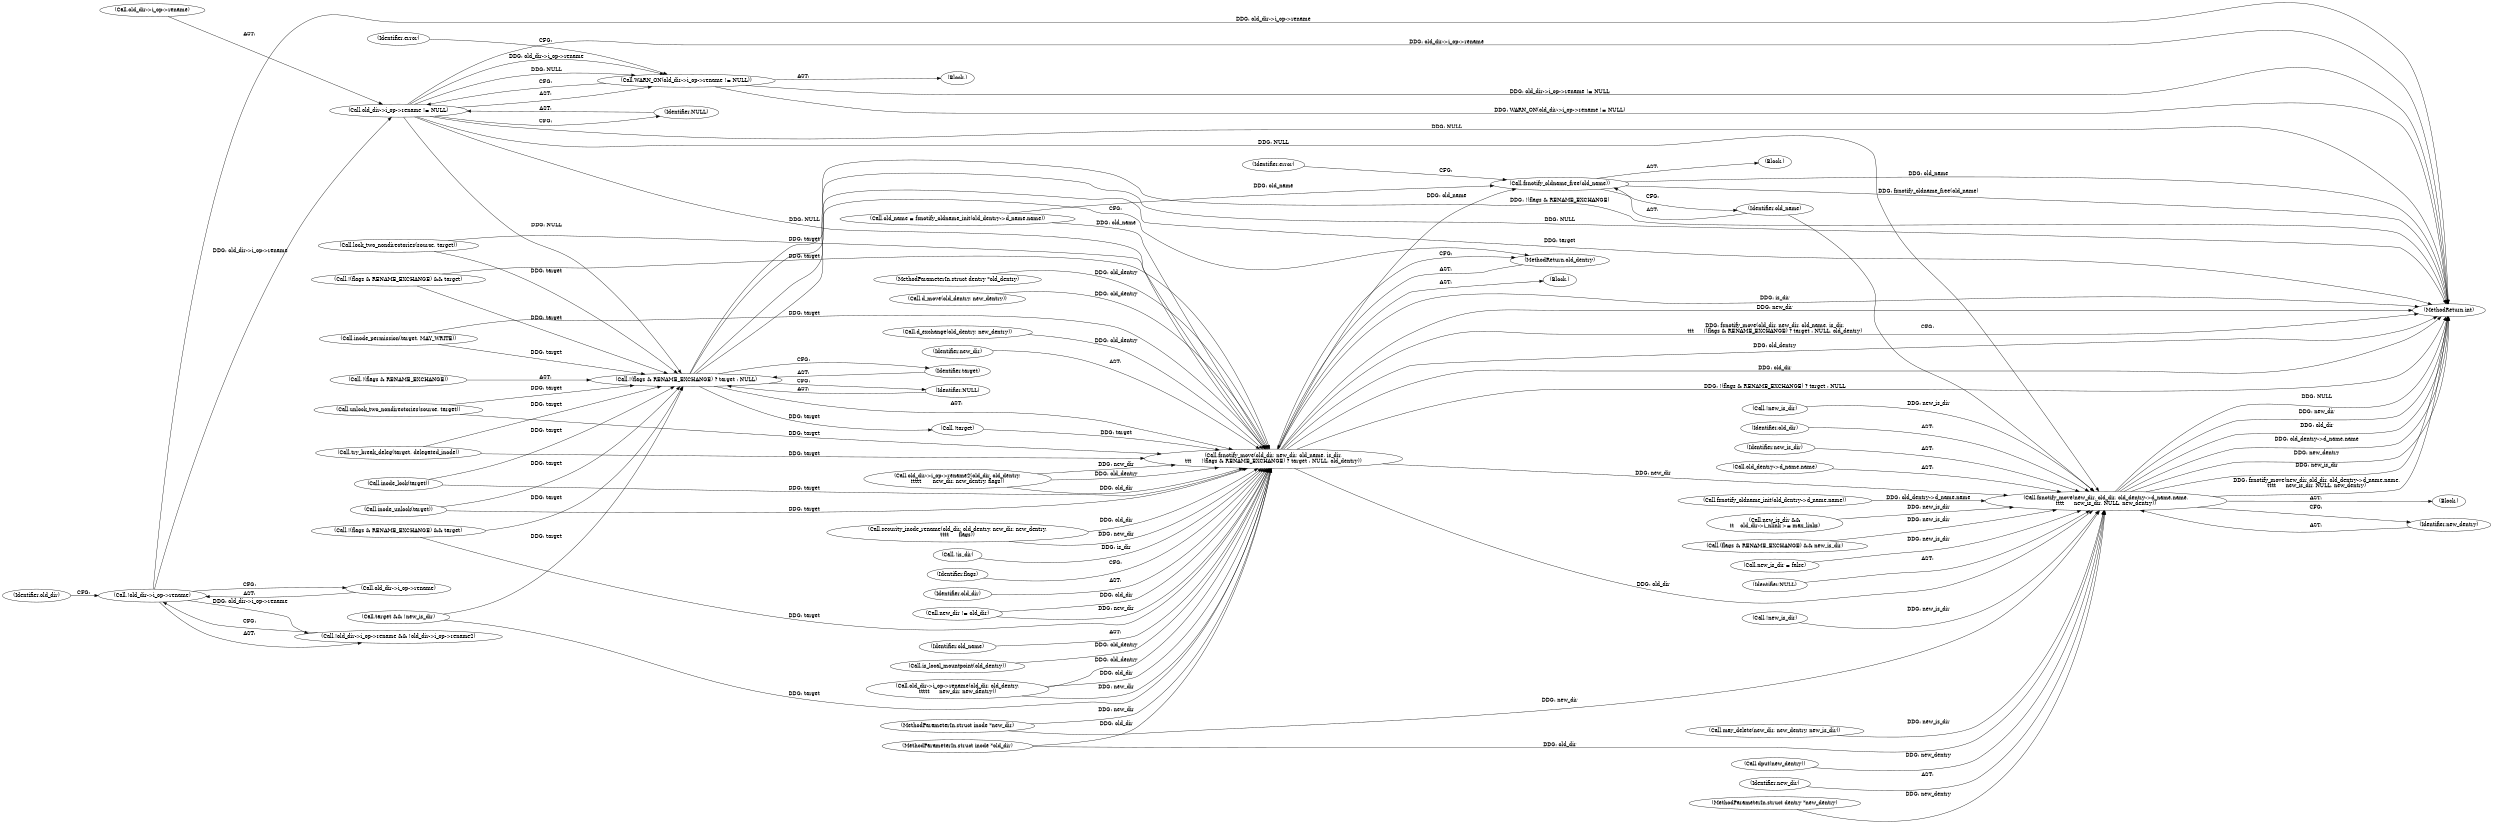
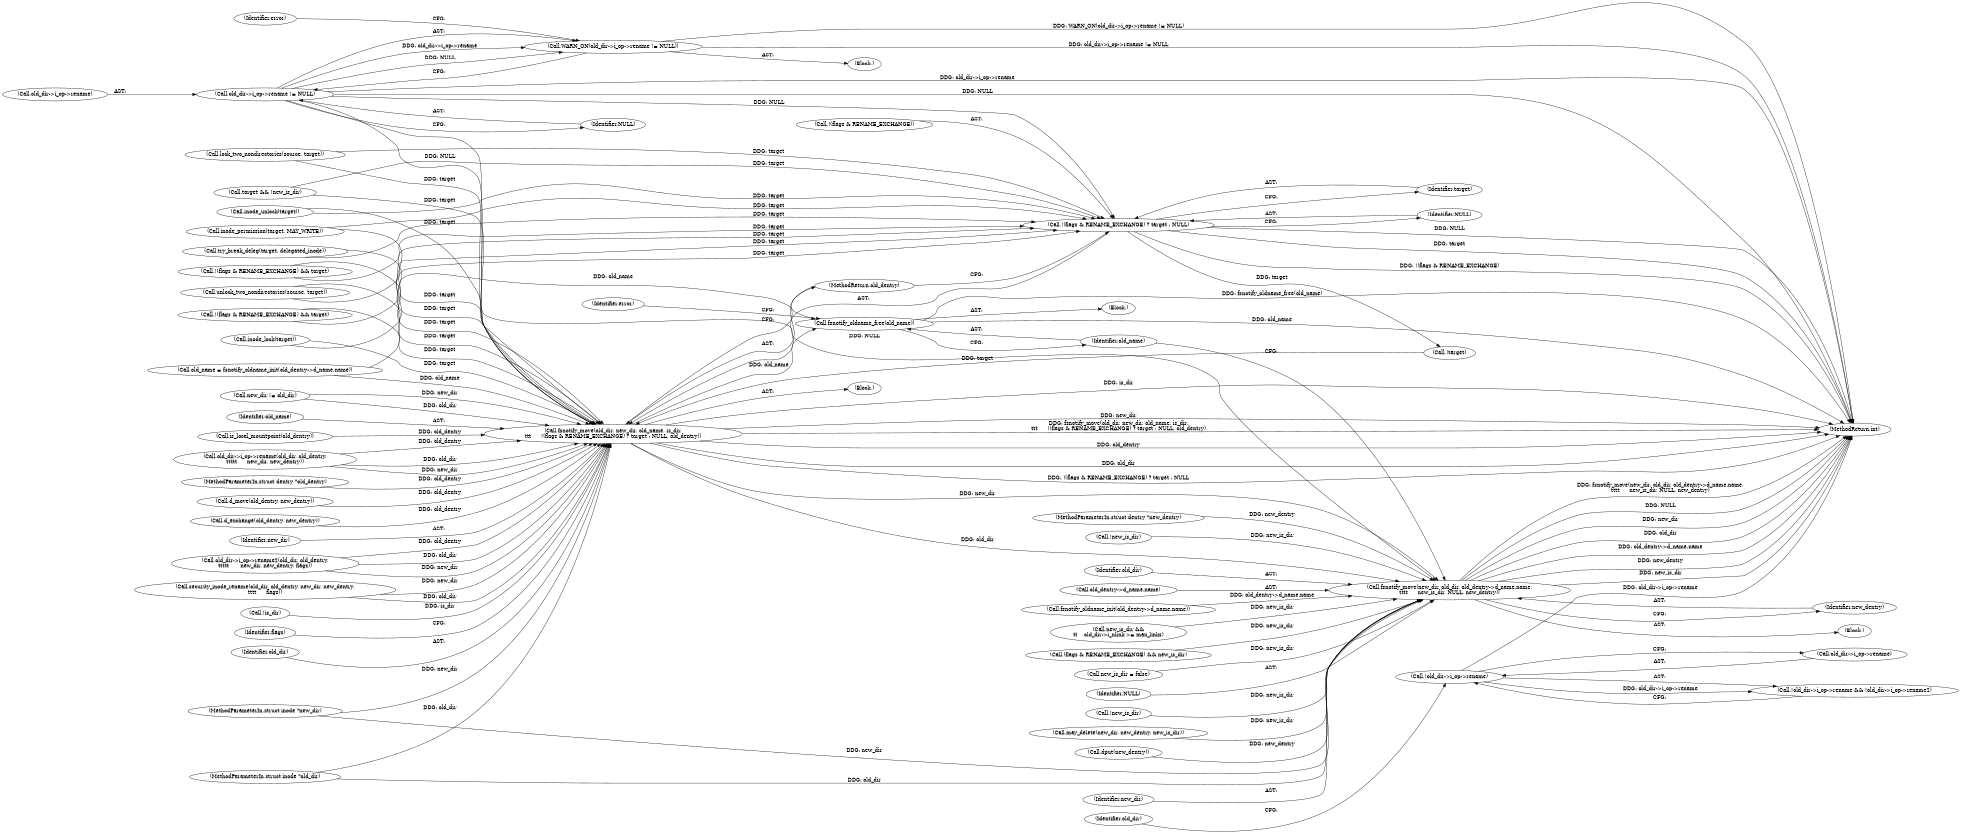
  digraph {
    rankdir=LR
    n1 [label="(Call,old_dir->i_op->rename != NULL)"]
    n2 [label="(Call,WARN_ON(old_dir->i_op->rename != NULL))"]
    n3 [label="(Call,fsnotify_move(old_dir, new_dir, old_name, is_dir,\n\t\t\t      !(flags & RENAME_EXCHANGE) ? target : NULL, old_dentry))"]
    n4 [label="(Call,fsnotify_move(new_dir, old_dir, old_dentry->d_name.name,\n\t\t\t\t      new_is_dir, NULL, new_dentry))"]
    n5 [label="(Call,!(flags & RENAME_EXCHANGE) ? target : NULL)"]
    n6 [label="(MethodReturn,int)"]
    n7 [label="(Identifier,NULL)"]
    n8 [label="(Block,)"]
    n9 [label="(Call,fsnotify_oldname_free(old_name))"]
    n10 [label="(Block,)"]
    n11 [label="(MethodReturn,old_dentry)"]
    n12 [label="(Identifier,new_dentry)"]
    n13 [label="(Block,)"]
    n14 [label="(Identifier,target)"]
    n15 [label="(Identifier,NULL)"]
    n16 [label="(Call,!target)"]
    n17 [label="(Call,!old_dir->i_op->rename)"]
    n18 [label="(Call,!old_dir->i_op->rename && !old_dir->i_op->rename2)"]
    n19 [label="(Call,old_dir->i_op->rename)"]
    n20 [label="(Block,)"]
    n21 [label="(Identifier,old_name)"]
    n22 [label="(Identifier,old_dir)"]
    n23 [label="(Call,security_inode_rename(old_dir, old_dentry, new_dir, new_dentry,\n\t\t\t\t      flags))"]
    n24 [label="(Call,!is_dir)"]
    n25 [label="(Call,old_dir->i_op->rename)"]
    n26 [label="(MethodParameterIn,struct inode *new_dir)"]
    n27 [label="(Call,lock_two_nondirectories(source, target))"]
    n28 [label="(Identifier,old_dir)"]
-   n29 [label="(Identifier,new_is_dir)"]
    n30 [label="(Identifier,flags)"]
    n31 [label="(Call,target && !new_is_dir)"]
    n32 [label="(Call,old_dentry->d_name.name)"]
    n33 [label="(Identifier,old_dir)"]
    n34 [label="(Call,new_dir != old_dir)"]
    n35 [label="(Identifier,old_name)"]
    n36 [label="(Call,inode_unlock(target))"]
    n37 [label="(Call,fsnotify_oldname_init(old_dentry->d_name.name))"]
    n38 [label="(Call,new_is_dir &&\n\t\t    old_dir->i_nlink >= max_links)"]
    n39 [label="(Call,old_name = fsnotify_oldname_init(old_dentry->d_name.name))"]
    n40 [label="(Call,!(flags & RENAME_EXCHANGE))"]
    n41 [label="(Call,is_local_mountpoint(old_dentry))"]
    n42 [label="(Call,inode_permission(target, MAY_WRITE))"]
    n43 [label="(Call,try_break_deleg(target, delegated_inode))"]
    n44 [label="(Call,(flags & RENAME_EXCHANGE) && new_is_dir)"]
    n45 [label="(Identifier,error)"]
    n46 [label="(Call,new_is_dir = false)"]
    n47 [label="(Identifier,NULL)"]
    n48 [label="(Call,!(flags & RENAME_EXCHANGE) && target)"]
    n49 [label="(Identifier,error)"]
    n50 [label="(Call,old_dir->i_op->rename(old_dir, old_dentry,\n\t\t\t\t\t      new_dir, new_dentry))"]
    n51 [label="(MethodParameterIn,struct dentry *old_dentry)"]
    n52 [label="(Call,unlock_two_nondirectories(source, target))"]
    n53 [label="(Call,!new_is_dir)"]
    n54 [label="(Call,may_delete(new_dir, new_dentry, new_is_dir))"]
    n55 [label="(Call,dput(new_dentry))"]
    n56 [label="(Call,d_move(old_dentry, new_dentry))"]
    n57 [label="(Call,d_exchange(old_dentry, new_dentry))"]
    n58 [label="(Identifier,new_dir)"]
    n59 [label="(Call,!(flags & RENAME_EXCHANGE) && target)"]
    n60 [label="(Identifier,new_dir)"]
    n61 [label="(MethodParameterIn,struct inode *old_dir)"]
    n62 [label="(Call,old_dir->i_op->rename2(old_dir, old_dentry,\n\t\t\t\t\t       new_dir, new_dentry, flags))"]
    n63 [label="(Call,inode_lock(target))"]
    n64 [label="(MethodParameterIn,struct dentry *new_dentry)"]
    n65 [label="(Call,!new_is_dir)"]
    n1 -> n2 [label="AST: "]
    n1 -> n2 [label="DDG: old_dir->i_op->rename"]
    n1 -> n2 [label="DDG: NULL"]
    n1 -> n3 [label="DDG: NULL"]
    n1 -> n4 [label="DDG: NULL"]
    n1 -> n5 [label="DDG: NULL"]
    n1 -> n6 [label="DDG: old_dir->i_op->rename"]
    n1 -> n6 [label="DDG: NULL"]
    n1 -> n7 [label="CFG: "]
    n2 -> n1 [label="CFG: "]
    n2 -> n6 [label="DDG: WARN_ON(old_dir->i_op->rename != NULL)"]
    n2 -> n6 [label="DDG: old_dir->i_op->rename != NULL"]
    n2 -> n8 [label="AST: "]
    n3 -> n4 [label="DDG: new_dir"]
    n3 -> n4 [label="DDG: old_dir"]
    n3 -> n6 [label="DDG: fsnotify_move(old_dir, new_dir, old_name, is_dir,\n\t\t\t      !(flags & RENAME_EXCHANGE) ? target : NULL, old_dentry)"]
    n3 -> n6 [label="DDG: old_dentry"]
    n3 -> n6 [label="DDG: old_dir"]
    n3 -> n6 [label="DDG: !(flags & RENAME_EXCHANGE) ? target : NULL"]
    n3 -> n6 [label="DDG: is_dir"]
    n3 -> n6 [label="DDG: new_dir"]
    n3 -> n9 [label="DDG: old_name"]
    n3 -> n10 [label="AST: "]
    n3 -> n11 [label="CFG: "]
    n4 -> n6 [label="DDG: new_is_dir"]
    n4 -> n6 [label="DDG: fsnotify_move(new_dir, old_dir, old_dentry->d_name.name,\n\t\t\t\t      new_is_dir, NULL, new_dentry)"]
    n4 -> n6 [label="DDG: NULL"]
    n4 -> n6 [label="DDG: new_dir"]
    n4 -> n6 [label="DDG: old_dir"]
    n4 -> n6 [label="DDG: old_dentry->d_name.name"]
    n4 -> n6 [label="DDG: new_dentry"]
    n4 -> n12 [label="CFG: "]
    n4 -> n13 [label="AST: "]
    n5 -> n3 [label="AST: "]
    n5 -> n6 [label="DDG: !(flags & RENAME_EXCHANGE)"]
    n5 -> n6 [label="DDG: NULL"]
    n5 -> n6 [label="DDG: target"]
    n5 -> n14 [label="CFG: "]
    n5 -> n15 [label="CFG: "]
    n5 -> n16 [label="DDG: target"]
    n7 -> n1 [label="AST: "]
    n9 -> n6 [label="DDG: fsnotify_oldname_free(old_name)"]
    n9 -> n6 [label="DDG: old_name"]
    n9 -> n20 [label="AST: "]
    n9 -> n21 [label="CFG: "]
    n11 -> n3 [label="AST: "]
-   n5 -> n11 [label="CFG: "]
+   n11 -> n5 [label="CFG: "]
    n12 -> n4 [label="AST: "]
    n14 -> n5 [label="AST: "]
    n15 -> n5 [label="AST: "]
    n16 -> n3 [label="DDG: target"]
-   n17 -> n1 [label="DDG: old_dir->i_op->rename"]
    n17 -> n6 [label="DDG: old_dir->i_op->rename"]
    n17 -> n18 [label="AST: "]
    n17 -> n18 [label="DDG: old_dir->i_op->rename"]
    n17 -> n19 [label="CFG: "]
    n18 -> n17 [label="CFG: "]
    n19 -> n17 [label="AST: "]
    n21 -> n4 [label="CFG: "]
    n21 -> n9 [label="AST: "]
    n22 -> n17 [label="CFG: "]
    n23 -> n3 [label="DDG: old_dir"]
    n23 -> n3 [label="DDG: new_dir"]
    n24 -> n3 [label="DDG: is_dir"]
    n25 -> n1 [label="AST: "]
    n26 -> n3 [label="DDG: new_dir"]
    n26 -> n4 [label="DDG: new_dir"]
    n27 -> n3 [label="DDG: target"]
    n27 -> n5 [label="DDG: target"]
    n28 -> n4 [label="AST: "]
-   n29 -> n4 [label="AST: "]
    n30 -> n3 [label="CFG: "]
    n31 -> n3 [label="DDG: target"]
    n31 -> n5 [label="DDG: target"]
    n32 -> n4 [label="AST: "]
    n33 -> n3 [label="AST: "]
    n34 -> n3 [label="DDG: old_dir"]
    n34 -> n3 [label="DDG: new_dir"]
    n35 -> n3 [label="AST: "]
    n36 -> n3 [label="DDG: target"]
    n36 -> n5 [label="DDG: target"]
    n37 -> n4 [label="DDG: old_dentry->d_name.name"]
    n38 -> n4 [label="DDG: new_is_dir"]
    n39 -> n3 [label="DDG: old_name"]
    n39 -> n9 [label="DDG: old_name"]
    n40 -> n5 [label="AST: "]
    n41 -> n3 [label="DDG: old_dentry"]
    n42 -> n3 [label="DDG: target"]
    n42 -> n5 [label="DDG: target"]
    n43 -> n3 [label="DDG: target"]
    n43 -> n5 [label="DDG: target"]
    n44 -> n4 [label="DDG: new_is_dir"]
    n45 -> n9 [label="CFG: "]
    n46 -> n4 [label="DDG: new_is_dir"]
    n47 -> n4 [label="AST: "]
    n48 -> n3 [label="DDG: target"]
    n48 -> n5 [label="DDG: target"]
    n49 -> n2 [label="CFG: "]
    n50 -> n3 [label="DDG: old_dir"]
    n50 -> n3 [label="DDG: new_dir"]
    n50 -> n3 [label="DDG: old_dentry"]
    n51 -> n3 [label="DDG: old_dentry"]
    n52 -> n3 [label="DDG: target"]
    n52 -> n5 [label="DDG: target"]
    n53 -> n4 [label="DDG: new_is_dir"]
    n54 -> n4 [label="DDG: new_is_dir"]
    n55 -> n4 [label="DDG: new_dentry"]
    n56 -> n3 [label="DDG: old_dentry"]
    n57 -> n3 [label="DDG: old_dentry"]
    n58 -> n3 [label="AST: "]
    n59 -> n3 [label="DDG: target"]
    n59 -> n5 [label="DDG: target"]
    n60 -> n4 [label="AST: "]
    n61 -> n3 [label="DDG: old_dir"]
    n61 -> n4 [label="DDG: old_dir"]
    n62 -> n3 [label="DDG: old_dir"]
    n62 -> n3 [label="DDG: new_dir"]
    n62 -> n3 [label="DDG: old_dentry"]
    n63 -> n3 [label="DDG: target"]
    n63 -> n5 [label="DDG: target"]
    n64 -> n4 [label="DDG: new_dentry"]
    n65 -> n4 [label="DDG: new_is_dir"]
  }
